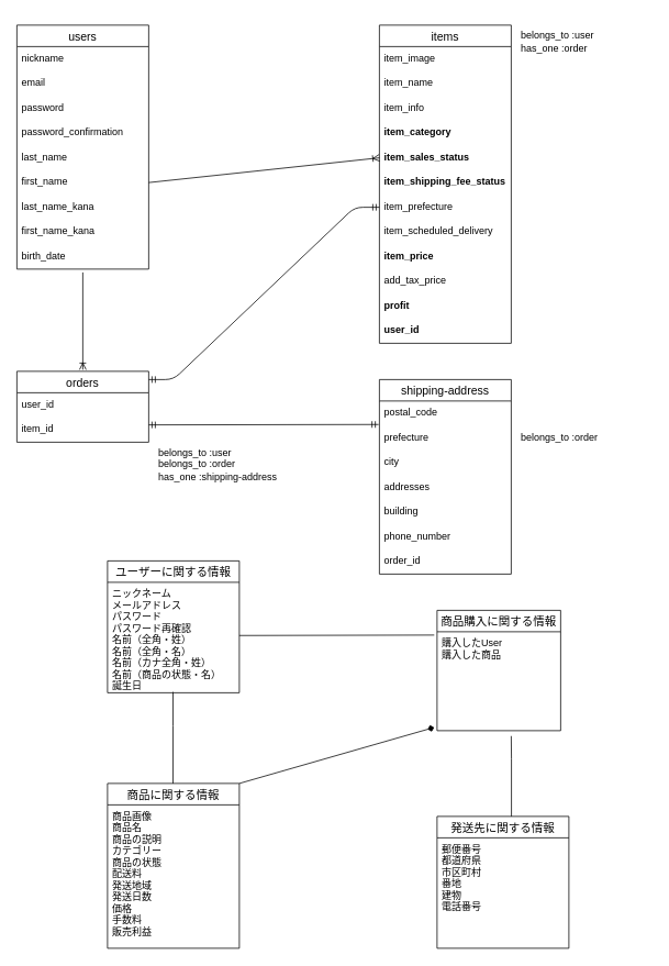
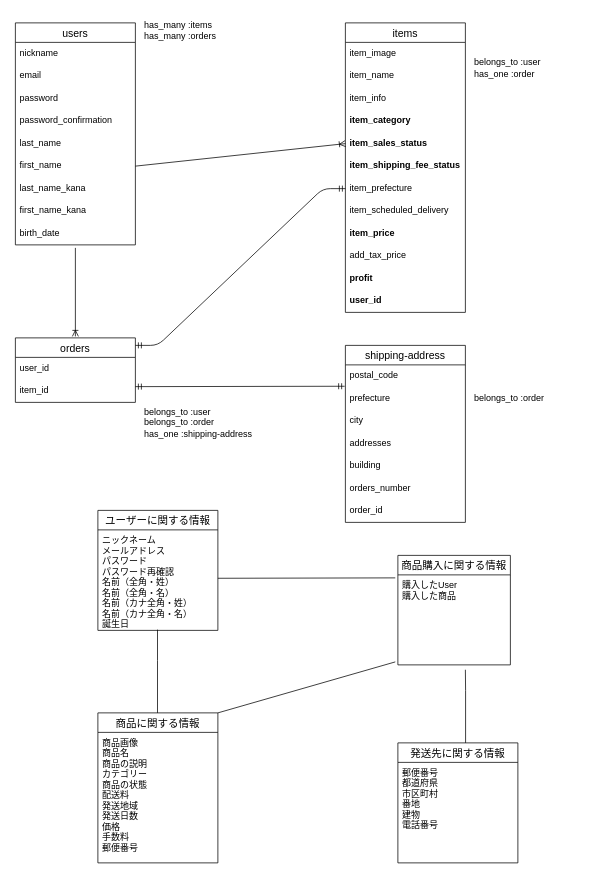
  <mxCell id="0" />
  <mxCell id="1" parent="0" />
  <mxCell id="2" value="users" style="swimlane;fontStyle=0;childLayout=stackLayout;horizontal=1;startSize=26;horizontalStack=0;resizeParent=1;resizeParentMax=0;resizeLast=0;collapsible=1;marginBottom=0;align=center;fontSize=14;" parent="1" vertex="1"><mxGeometry x="20" y="30" width="160" height="296" as="geometry" /></mxCell>
  <mxCell id="3" value="nickname" style="text;strokeColor=none;fillColor=none;spacingLeft=4;spacingRight=4;overflow=hidden;rotatable=0;points=[[0,0.5],[1,0.5]];portConstraint=eastwest;fontSize=12;" parent="2" vertex="1"><mxGeometry y="26" width="160" height="30" as="geometry" /></mxCell>
  <mxCell id="4" value="email" style="text;strokeColor=none;fillColor=none;spacingLeft=4;spacingRight=4;overflow=hidden;rotatable=0;points=[[0,0.5],[1,0.5]];portConstraint=eastwest;fontSize=12;" parent="2" vertex="1"><mxGeometry y="56" width="160" height="30" as="geometry" /></mxCell>
  <mxCell id="5" value="password" style="text;strokeColor=none;fillColor=none;spacingLeft=4;spacingRight=4;overflow=hidden;rotatable=0;points=[[0,0.5],[1,0.5]];portConstraint=eastwest;fontSize=12;" parent="2" vertex="1"><mxGeometry y="86" width="160" height="30" as="geometry" /></mxCell>
  <mxCell id="6" value="password_confirmation" style="text;strokeColor=none;fillColor=none;spacingLeft=4;spacingRight=4;overflow=hidden;rotatable=0;points=[[0,0.5],[1,0.5]];portConstraint=eastwest;fontSize=12;" vertex="1" parent="2"><mxGeometry y="116" width="160" height="30" as="geometry" /></mxCell>
  <mxCell id="7" value="last_name" style="text;strokeColor=none;fillColor=none;spacingLeft=4;spacingRight=4;overflow=hidden;rotatable=0;points=[[0,0.5],[1,0.5]];portConstraint=eastwest;fontSize=12;" parent="2" vertex="1"><mxGeometry y="146" width="160" height="30" as="geometry" /></mxCell>
  <mxCell id="8" value="first_name" style="text;strokeColor=none;fillColor=none;spacingLeft=4;spacingRight=4;overflow=hidden;rotatable=0;points=[[0,0.5],[1,0.5]];portConstraint=eastwest;fontSize=12;" parent="2" vertex="1"><mxGeometry y="176" width="160" height="30" as="geometry" /></mxCell>
  <mxCell id="9" value="last_name_kana" style="text;strokeColor=none;fillColor=none;spacingLeft=4;spacingRight=4;overflow=hidden;rotatable=0;points=[[0,0.5],[1,0.5]];portConstraint=eastwest;fontSize=12;" parent="2" vertex="1"><mxGeometry y="206" width="160" height="30" as="geometry" /></mxCell>
  <mxCell id="10" value="first_name_kana" style="text;strokeColor=none;fillColor=none;spacingLeft=4;spacingRight=4;overflow=hidden;rotatable=0;points=[[0,0.5],[1,0.5]];portConstraint=eastwest;fontSize=12;" parent="2" vertex="1"><mxGeometry y="236" width="160" height="30" as="geometry" /></mxCell>
  <mxCell id="11" value="birth_date" style="text;strokeColor=none;fillColor=none;spacingLeft=4;spacingRight=4;overflow=hidden;rotatable=0;points=[[0,0.5],[1,0.5]];portConstraint=eastwest;fontSize=12;" parent="2" vertex="1"><mxGeometry y="266" width="160" height="30" as="geometry" /></mxCell>
  <mxCell id="12" value="items" style="swimlane;fontStyle=0;childLayout=stackLayout;horizontal=1;startSize=26;horizontalStack=0;resizeParent=1;resizeParentMax=0;resizeLast=0;collapsible=1;marginBottom=0;align=center;fontSize=14;" parent="1" vertex="1"><mxGeometry x="460" y="30" width="160" height="386" as="geometry" /></mxCell>
  <mxCell id="13" value="item_image" style="text;strokeColor=none;fillColor=none;spacingLeft=4;spacingRight=4;overflow=hidden;rotatable=0;points=[[0,0.5],[1,0.5]];portConstraint=eastwest;fontSize=12;" parent="12" vertex="1"><mxGeometry y="26" width="160" height="30" as="geometry" /></mxCell>
  <mxCell id="14" value="item_name" style="text;strokeColor=none;fillColor=none;spacingLeft=4;spacingRight=4;overflow=hidden;rotatable=0;points=[[0,0.5],[1,0.5]];portConstraint=eastwest;fontSize=12;" parent="12" vertex="1"><mxGeometry y="56" width="160" height="30" as="geometry" /></mxCell>
  <mxCell id="15" value="item_info" style="text;strokeColor=none;fillColor=none;spacingLeft=4;spacingRight=4;overflow=hidden;rotatable=0;points=[[0,0.5],[1,0.5]];portConstraint=eastwest;fontSize=12;" parent="12" vertex="1"><mxGeometry y="86" width="160" height="30" as="geometry" /></mxCell>
  <mxCell id="16" value="item_category" style="text;strokeColor=none;fillColor=none;spacingLeft=4;spacingRight=4;overflow=hidden;rotatable=0;points=[[0,0.5],[1,0.5]];portConstraint=eastwest;fontSize=12;fontStyle=1" parent="12" vertex="1"><mxGeometry y="116" width="160" height="30" as="geometry" /></mxCell>
  <mxCell id="17" value="item_sales_status" style="text;strokeColor=none;fillColor=none;spacingLeft=4;spacingRight=4;overflow=hidden;rotatable=0;points=[[0,0.5],[1,0.5]];portConstraint=eastwest;fontSize=12;fontStyle=1" parent="12" vertex="1"><mxGeometry y="146" width="160" height="30" as="geometry" /></mxCell>
  <mxCell id="18" value="item_shipping_fee_status" style="text;strokeColor=none;fillColor=none;spacingLeft=4;spacingRight=4;overflow=hidden;rotatable=0;points=[[0,0.5],[1,0.5]];portConstraint=eastwest;fontSize=12;fontStyle=1" parent="12" vertex="1"><mxGeometry y="176" width="160" height="30" as="geometry" /></mxCell>
  <mxCell id="19" value="item_prefecture" style="text;strokeColor=none;fillColor=none;spacingLeft=4;spacingRight=4;overflow=hidden;rotatable=0;points=[[0,0.5],[1,0.5]];portConstraint=eastwest;fontSize=12;" parent="12" vertex="1"><mxGeometry y="206" width="160" height="30" as="geometry" /></mxCell>
  <mxCell id="20" value="item_scheduled_delivery" style="text;strokeColor=none;fillColor=none;spacingLeft=4;spacingRight=4;overflow=hidden;rotatable=0;points=[[0,0.5],[1,0.5]];portConstraint=eastwest;fontSize=12;" parent="12" vertex="1"><mxGeometry y="236" width="160" height="30" as="geometry" /></mxCell>
  <mxCell id="21" value="item_price" style="text;strokeColor=none;fillColor=none;spacingLeft=4;spacingRight=4;overflow=hidden;rotatable=0;points=[[0,0.5],[1,0.5]];portConstraint=eastwest;fontSize=12;fontStyle=1" parent="12" vertex="1"><mxGeometry y="266" width="160" height="30" as="geometry" /></mxCell>
  <mxCell id="22" value="add_tax_price" style="text;strokeColor=none;fillColor=none;spacingLeft=4;spacingRight=4;overflow=hidden;rotatable=0;points=[[0,0.5],[1,0.5]];portConstraint=eastwest;fontSize=12;" parent="12" vertex="1"><mxGeometry y="296" width="160" height="30" as="geometry" /></mxCell>
  <mxCell id="23" value="profit" style="text;strokeColor=none;fillColor=none;spacingLeft=4;spacingRight=4;overflow=hidden;rotatable=0;points=[[0,0.5],[1,0.5]];portConstraint=eastwest;fontSize=12;fontStyle=1" parent="12" vertex="1"><mxGeometry y="326" width="160" height="30" as="geometry" /></mxCell>
  <mxCell id="24" value="user_id" style="text;strokeColor=none;fillColor=none;spacingLeft=4;spacingRight=4;overflow=hidden;rotatable=0;points=[[0,0.5],[1,0.5]];portConstraint=eastwest;fontSize=12;fontStyle=1" vertex="1" parent="12"><mxGeometry y="356" width="160" height="30" as="geometry" /></mxCell>
  <mxCell id="25" value="orders" style="swimlane;fontStyle=0;childLayout=stackLayout;horizontal=1;startSize=26;horizontalStack=0;resizeParent=1;resizeParentMax=0;resizeLast=0;collapsible=1;marginBottom=0;align=center;fontSize=14;" parent="1" vertex="1"><mxGeometry x="20" y="450" width="160" height="86" as="geometry" /></mxCell>
  <mxCell id="26" value="user_id" style="text;strokeColor=none;fillColor=none;spacingLeft=4;spacingRight=4;overflow=hidden;rotatable=0;points=[[0,0.5],[1,0.5]];portConstraint=eastwest;fontSize=12;" parent="25" vertex="1"><mxGeometry y="26" width="160" height="30" as="geometry" /></mxCell>
  <mxCell id="27" value="item_id" style="text;strokeColor=none;fillColor=none;spacingLeft=4;spacingRight=4;overflow=hidden;rotatable=0;points=[[0,0.5],[1,0.5]];portConstraint=eastwest;fontSize=12;" parent="25" vertex="1"><mxGeometry y="56" width="160" height="30" as="geometry" /></mxCell>
  <mxCell id="28" value="ユーザーに関する情報" style="swimlane;fontStyle=0;childLayout=stackLayout;horizontal=1;startSize=26;horizontalStack=0;resizeParent=1;resizeParentMax=0;resizeLast=0;collapsible=1;marginBottom=0;align=center;fontSize=14;" parent="1" vertex="1"><mxGeometry x="130" y="680" width="160" height="160" as="geometry" /></mxCell>
- <mxCell id="29" value="ニックネーム&#10;メールアドレス&#10;パスワード&#10;パスワード再確認&#10;名前（全角・姓）&#10;名前（全角・名）&#10;名前（カナ全角・姓）&#10;名前（商品の状態・名）&#10;誕生日&#10;&#10;" style="text;strokeColor=none;fillColor=none;spacingLeft=4;spacingRight=4;overflow=hidden;rotatable=0;points=[[0,0.5],[1,0.5]];portConstraint=eastwest;fontSize=12;" parent="28" vertex="1"><mxGeometry y="26" width="160" height="134" as="geometry" /></mxCell>
+ <mxCell id="29" value="ニックネーム&#10;メールアドレス&#10;パスワード&#10;パスワード再確認&#10;名前（全角・姓）&#10;名前（全角・名）&#10;名前（カナ全角・姓）&#10;名前（カナ全角・名）&#10;誕生日&#10;&#10;" style="text;strokeColor=none;fillColor=none;spacingLeft=4;spacingRight=4;overflow=hidden;rotatable=0;points=[[0,0.5],[1,0.5]];portConstraint=eastwest;fontSize=12;" parent="28" vertex="1"><mxGeometry y="26" width="160" height="134" as="geometry" /></mxCell>
  <mxCell id="30" value="発送先に関する情報" style="swimlane;fontStyle=0;childLayout=stackLayout;horizontal=1;startSize=26;horizontalStack=0;resizeParent=1;resizeParentMax=0;resizeLast=0;collapsible=1;marginBottom=0;align=center;fontSize=14;" parent="1" vertex="1"><mxGeometry x="530" y="990" width="160" height="160" as="geometry" /></mxCell>
  <mxCell id="31" value="郵便番号&#10;都道府県&#10;市区町村&#10;番地&#10;建物&#10;電話番号" style="text;strokeColor=none;fillColor=none;spacingLeft=4;spacingRight=4;overflow=hidden;rotatable=0;points=[[0,0.5],[1,0.5]];portConstraint=eastwest;fontSize=12;" parent="30" vertex="1"><mxGeometry y="26" width="160" height="134" as="geometry" /></mxCell>
  <mxCell id="32" value="商品に関する情報" style="swimlane;fontStyle=0;childLayout=stackLayout;horizontal=1;startSize=26;horizontalStack=0;resizeParent=1;resizeParentMax=0;resizeLast=0;collapsible=1;marginBottom=0;align=center;fontSize=14;" parent="1" vertex="1"><mxGeometry x="130" y="950" width="160" height="200" as="geometry" /></mxCell>
- <mxCell id="33" value="商品画像&#10;商品名&#10;商品の説明&#10;カテゴリー&#10;商品の状態&#10;配送料&#10;発送地域&#10;発送日数&#10;価格&#10;手数料&#10;販売利益" style="text;strokeColor=none;fillColor=none;spacingLeft=4;spacingRight=4;overflow=hidden;rotatable=0;points=[[0,0.5],[1,0.5]];portConstraint=eastwest;fontSize=12;" parent="32" vertex="1"><mxGeometry y="26" width="160" height="174" as="geometry" /></mxCell>
+ <mxCell id="33" value="商品画像&#10;商品名&#10;商品の説明&#10;カテゴリー&#10;商品の状態&#10;配送料&#10;発送地域&#10;発送日数&#10;価格&#10;手数料&#10;郵便番号" style="text;strokeColor=none;fillColor=none;spacingLeft=4;spacingRight=4;overflow=hidden;rotatable=0;points=[[0,0.5],[1,0.5]];portConstraint=eastwest;fontSize=12;" parent="32" vertex="1"><mxGeometry y="26" width="160" height="174" as="geometry" /></mxCell>
  <mxCell id="34" value="商品購入に関する情報" style="swimlane;fontStyle=0;childLayout=stackLayout;horizontal=1;startSize=26;horizontalStack=0;resizeParent=1;resizeParentMax=0;resizeLast=0;collapsible=1;marginBottom=0;align=center;fontSize=14;" parent="1" vertex="1"><mxGeometry x="530" y="740" width="150" height="146" as="geometry" /></mxCell>
  <mxCell id="35" value="購入したUser&#10;購入した商品" style="text;strokeColor=none;fillColor=none;spacingLeft=4;spacingRight=4;overflow=hidden;rotatable=0;points=[[0,0.5],[1,0.5]];portConstraint=eastwest;fontSize=12;" parent="34" vertex="1"><mxGeometry y="26" width="150" height="120" as="geometry" /></mxCell>
  <mxCell id="36" value="" style="endArrow=none;html=1;rounded=0;entryX=-0.023;entryY=0.358;entryDx=0;entryDy=0;entryPerimeter=0;" parent="1" edge="1"><mxGeometry relative="1" as="geometry"><mxPoint x="290" y="770.54" as="sourcePoint" /><mxPoint x="526.55" y="770" as="targetPoint" /></mxGeometry></mxCell>
  <mxCell id="37" value="" style="endArrow=none;html=1;rounded=0;entryX=0.5;entryY=0;entryDx=0;entryDy=0;" parent="1" edge="1"><mxGeometry relative="1" as="geometry"><mxPoint x="209.5" y="839" as="sourcePoint" /><mxPoint x="209.5" y="950" as="targetPoint" /><Array as="points"><mxPoint x="209.5" y="880" /></Array></mxGeometry></mxCell>
  <mxCell id="38" value="" style="endArrow=none;html=1;rounded=0;entryX=0.5;entryY=0;entryDx=0;entryDy=0;" parent="1" edge="1"><mxGeometry relative="1" as="geometry"><mxPoint x="620" y="892.49" as="sourcePoint" /><mxPoint x="620.28" y="990" as="targetPoint" /><Array as="points"><mxPoint x="620.28" y="920" /></Array></mxGeometry></mxCell>
- <mxCell id="39" value="" style="endArrow=diamond;html=1;rounded=0;entryX=-0.023;entryY=0.967;entryDx=0;entryDy=0;entryPerimeter=0;exitX=1;exitY=0;exitDx=0;exitDy=0;" parent="1" source="32" target="35" edge="1"><mxGeometry relative="1" as="geometry"><mxPoint x="280" y="730.54" as="sourcePoint" /><mxPoint x="516.55" y="730" as="targetPoint" /></mxGeometry></mxCell>
+ <mxCell id="39" value="" style="endArrow=none;html=1;rounded=0;entryX=-0.023;entryY=0.967;entryDx=0;entryDy=0;entryPerimeter=0;exitX=1;exitY=0;exitDx=0;exitDy=0;" parent="1" source="32" target="35" edge="1"><mxGeometry relative="1" as="geometry"><mxPoint x="280" y="730.54" as="sourcePoint" /><mxPoint x="516.55" y="730" as="targetPoint" /></mxGeometry></mxCell>
  <mxCell id="40" value="shipping-address" style="swimlane;fontStyle=0;childLayout=stackLayout;horizontal=1;startSize=26;horizontalStack=0;resizeParent=1;resizeParentMax=0;resizeLast=0;collapsible=1;marginBottom=0;align=center;fontSize=14;" parent="1" vertex="1"><mxGeometry x="460" y="460" width="160" height="236" as="geometry" /></mxCell>
  <mxCell id="41" value="postal_code" style="text;strokeColor=none;fillColor=none;spacingLeft=4;spacingRight=4;overflow=hidden;rotatable=0;points=[[0,0.5],[1,0.5]];portConstraint=eastwest;fontSize=12;" parent="40" vertex="1"><mxGeometry y="26" width="160" height="30" as="geometry" /></mxCell>
  <mxCell id="42" value="prefecture" style="text;strokeColor=none;fillColor=none;spacingLeft=4;spacingRight=4;overflow=hidden;rotatable=0;points=[[0,0.5],[1,0.5]];portConstraint=eastwest;fontSize=12;" parent="40" vertex="1"><mxGeometry y="56" width="160" height="30" as="geometry" /></mxCell>
  <mxCell id="43" value="city" style="text;strokeColor=none;fillColor=none;spacingLeft=4;spacingRight=4;overflow=hidden;rotatable=0;points=[[0,0.5],[1,0.5]];portConstraint=eastwest;fontSize=12;" parent="40" vertex="1"><mxGeometry y="86" width="160" height="30" as="geometry" /></mxCell>
  <mxCell id="44" value="addresses" style="text;strokeColor=none;fillColor=none;spacingLeft=4;spacingRight=4;overflow=hidden;rotatable=0;points=[[0,0.5],[1,0.5]];portConstraint=eastwest;fontSize=12;" parent="40" vertex="1"><mxGeometry y="116" width="160" height="30" as="geometry" /></mxCell>
  <mxCell id="45" value="building" style="text;strokeColor=none;fillColor=none;spacingLeft=4;spacingRight=4;overflow=hidden;rotatable=0;points=[[0,0.5],[1,0.5]];portConstraint=eastwest;fontSize=12;" parent="40" vertex="1"><mxGeometry y="146" width="160" height="30" as="geometry" /></mxCell>
- <mxCell id="46" value="phone_number" style="text;strokeColor=none;fillColor=none;spacingLeft=4;spacingRight=4;overflow=hidden;rotatable=0;points=[[0,0.5],[1,0.5]];portConstraint=eastwest;fontSize=12;" parent="40" vertex="1"><mxGeometry y="176" width="160" height="30" as="geometry" /></mxCell>
+ <mxCell id="46" value="orders_number" style="text;strokeColor=none;fillColor=none;spacingLeft=4;spacingRight=4;overflow=hidden;rotatable=0;points=[[0,0.5],[1,0.5]];portConstraint=eastwest;fontSize=12;" parent="40" vertex="1"><mxGeometry y="176" width="160" height="30" as="geometry" /></mxCell>
  <mxCell id="47" value="order_id" style="text;strokeColor=none;fillColor=none;spacingLeft=4;spacingRight=4;overflow=hidden;rotatable=0;points=[[0,0.5],[1,0.5]];portConstraint=eastwest;fontSize=12;" vertex="1" parent="40"><mxGeometry y="206" width="160" height="30" as="geometry" /></mxCell>
  <mxCell id="48" value="" style="fontSize=12;html=1;endArrow=ERoneToMany;exitX=1;exitY=0.5;exitDx=0;exitDy=0;entryX=0;entryY=0.5;entryDx=0;entryDy=0;" edge="1" parent="1" source="8" target="17"><mxGeometry width="100" height="100" relative="1" as="geometry"><mxPoint x="280" y="240" as="sourcePoint" /><mxPoint x="450" y="190" as="targetPoint" /></mxGeometry></mxCell>
  <mxCell id="49" value="" style="fontSize=12;html=1;endArrow=ERoneToMany;entryX=0.5;entryY=0;entryDx=0;entryDy=0;" edge="1" parent="1"><mxGeometry width="100" height="100" relative="1" as="geometry"><mxPoint x="100" y="330" as="sourcePoint" /><mxPoint x="100" y="448" as="targetPoint" /></mxGeometry></mxCell>
  <mxCell id="50" value="" style="edgeStyle=entityRelationEdgeStyle;fontSize=12;html=1;endArrow=ERmandOne;startArrow=ERmandOne;entryX=0;entryY=0.5;entryDx=0;entryDy=0;" edge="1" parent="1" target="19"><mxGeometry width="100" height="100" relative="1" as="geometry"><mxPoint x="180" y="460" as="sourcePoint" /><mxPoint x="280" y="360" as="targetPoint" /></mxGeometry></mxCell>
- <mxCell id="52" value="belongs_to :user&lt;br&gt;has_one :order" style="text;html=1;strokeColor=none;fillColor=none;align=left;verticalAlign=middle;whiteSpace=wrap;rounded=0;" vertex="1" parent="1"><mxGeometry x="630" y="30" width="160" height="40" as="geometry" /></mxCell>
+ <mxCell id="51" value="has_many :items&lt;br&gt;has_many :orders" style="text;html=1;strokeColor=none;fillColor=none;align=left;verticalAlign=middle;whiteSpace=wrap;rounded=0;" vertex="1" parent="1"><mxGeometry x="190" y="20" width="160" height="40" as="geometry" /></mxCell>
+ <mxCell id="52" value="belongs_to :user&lt;br&gt;has_one :order" style="text;html=1;strokeColor=none;fillColor=none;align=left;verticalAlign=middle;whiteSpace=wrap;rounded=0;" vertex="1" parent="1"><mxGeometry x="630" y="70" width="160" height="40" as="geometry" /></mxCell>
  <mxCell id="53" value="belongs_to :user&lt;br&gt;belongs_to&amp;nbsp;:order&lt;br&gt;has_one :shipping-address" style="text;html=1;strokeColor=none;fillColor=none;align=left;verticalAlign=middle;whiteSpace=wrap;rounded=0;" vertex="1" parent="1"><mxGeometry x="190" y="543" width="160" height="40" as="geometry" /></mxCell>
  <mxCell id="54" value="" style="fontSize=12;html=1;endArrow=ERmandOne;startArrow=ERmandOne;entryX=-0.006;entryY=0.95;entryDx=0;entryDy=0;entryPerimeter=0;" edge="1" parent="1" target="41"><mxGeometry width="100" height="100" relative="1" as="geometry"><mxPoint x="180" y="515" as="sourcePoint" /><mxPoint x="320" y="436" as="targetPoint" /></mxGeometry></mxCell>
  <mxCell id="55" value="belongs_to&amp;nbsp;:order" style="text;html=1;strokeColor=none;fillColor=none;align=left;verticalAlign=middle;whiteSpace=wrap;rounded=0;" vertex="1" parent="1"><mxGeometry x="630" y="510" width="160" height="40" as="geometry" /></mxCell>
